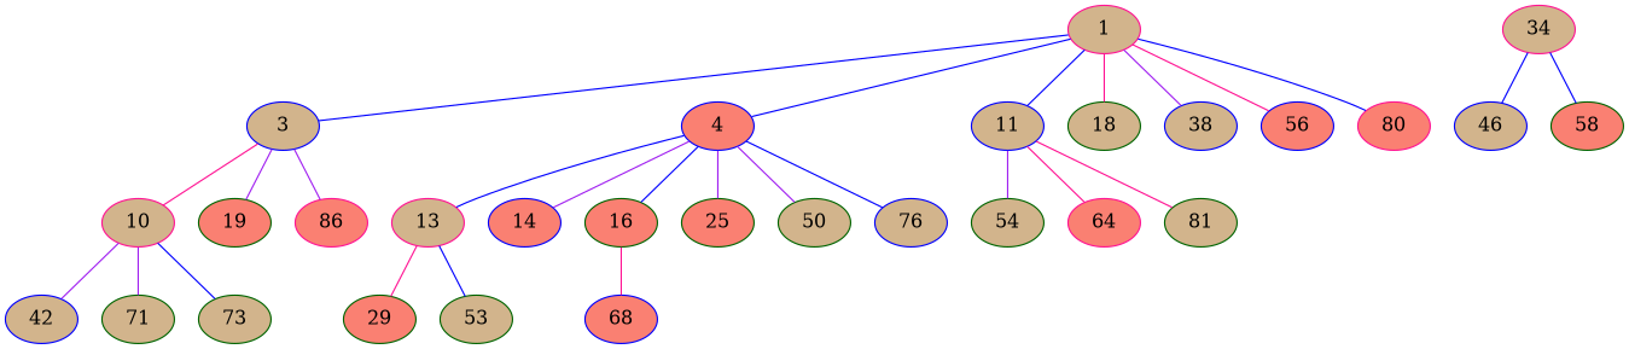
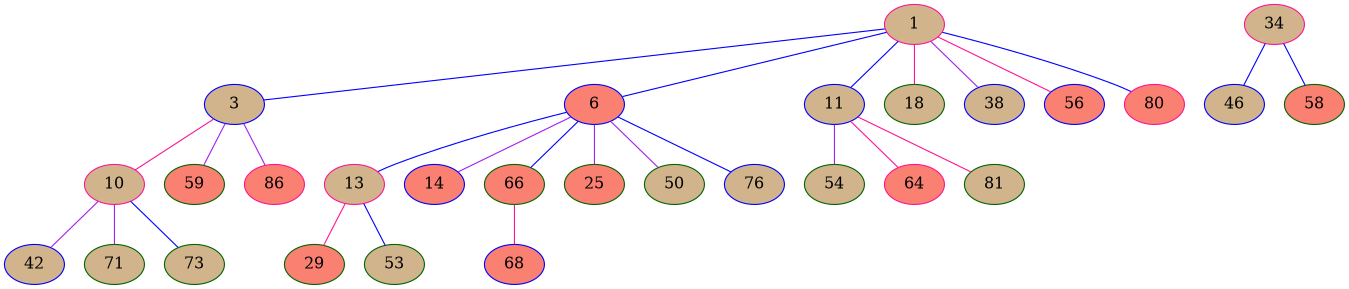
  graph {
    node [color=darkgreen fillcolor=tan style=filled]
    edge [color=blue]
    1 [color=deeppink super="+2+6+63"]
    3 [color=blue super="+7+52+55+8+9"]
-   4 [color=blue fillcolor=salmon super="+5+35+21+11"]
+   4 [color=blue fillcolor=salmon super="+5+35+21+11" label=6]
    n4 [color=blue label=11 super="+17+20+88+27+31"]
    18 [super="+69"]
    38 [color=blue super="+96"]
    56 [color=blue fillcolor=salmon]
    80 [color=deeppink fillcolor=salmon]
    10 [color=deeppink super="+57+23"]
-   59 [fillcolor=salmon label=19]
+   59 [fillcolor=salmon]
    86 [color=deeppink fillcolor=salmon]
    13 [color=deeppink super="+15+74+77"]
    14 [color=blue fillcolor=salmon super="+49"]
-   16 [fillcolor=salmon super="+37+92+41"]
+   16 [fillcolor=salmon super="+37+92+41" label=66]
    25 [fillcolor=salmon]
    50
    76 [color=blue]
    54
    64 [color=deeppink fillcolor=salmon]
    81 [super="+82+85"]
    42 [color=blue super="+90"]
    71
    73
    29 [fillcolor=salmon]
    53
    68 [color=blue fillcolor=salmon]
    34 [color=deeppink super="+40"]
    46 [color=blue]
    58 [fillcolor=salmon super="+65"]
    1 -- 3
    1 -- 4
    1 -- n4
    1 -- 18 [color=deeppink]
    1 -- 38 [color=purple]
    1 -- 56 [color=deeppink]
    1 -- 80
    3 -- 10 [color=deeppink]
    3 -- 59 [color=purple]
    3 -- 86 [color=purple]
    4 -- 13
    4 -- 14 [color=purple]
    4 -- 16
    4 -- 25 [color=purple]
    4 -- 50 [color=purple]
    4 -- 76
    n4 -- 54 [color=purple]
    n4 -- 64 [color=deeppink]
    n4 -- 81 [color=deeppink]
    10 -- 42 [color=purple]
    10 -- 71 [color=purple]
    10 -- 73
    13 -- 29 [color=deeppink]
    13 -- 53
    16 -- 68 [color=deeppink]
    34 -- 46
    34 -- 58
  }
